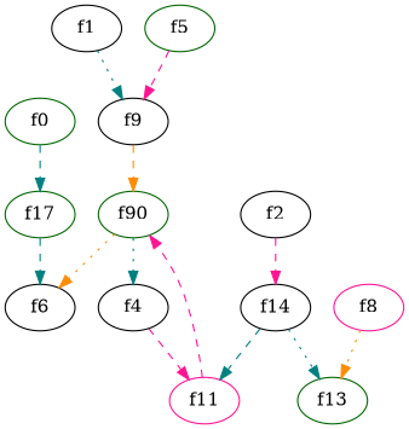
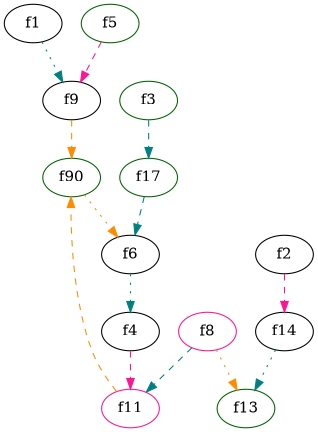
  strict digraph {
    node [color=black]
    edge [color=teal style=dashed weight=2]
    f1
    f9
    n3 [color=darkgreen label=f90]
    f2
    f14
    f11 [color=deeppink]
    f13 [color=darkgreen]
-   f3 [color=darkgreen label=f0]
+   f3 [color=darkgreen]
    n9 [color=darkgreen label=f17]
    f6
    f4
    f5 [color=darkgreen]
    f8 [color=deeppink]
    f1 -> f9 [style=dotted]
    f9 -> n3 [color=darkorange]
    n3 -> f6 [color=darkorange style=dotted]
    f2 -> f14 [color=deeppink]
-   f14 -> f11
+   f8 -> f11
    f14 -> f13 [style=dotted]
-   f11 -> n3 [color=deeppink]
+   f11 -> n3 [color=darkorange]
    f3 -> n9
    n9 -> f6
-   n3 -> f4 [style=dotted]
+   f6 -> f4 [style=dotted]
    f4 -> f11 [color=deeppink]
    f5 -> f9 [color=deeppink]
    f8 -> f13 [color=darkorange style=dotted]
  }
